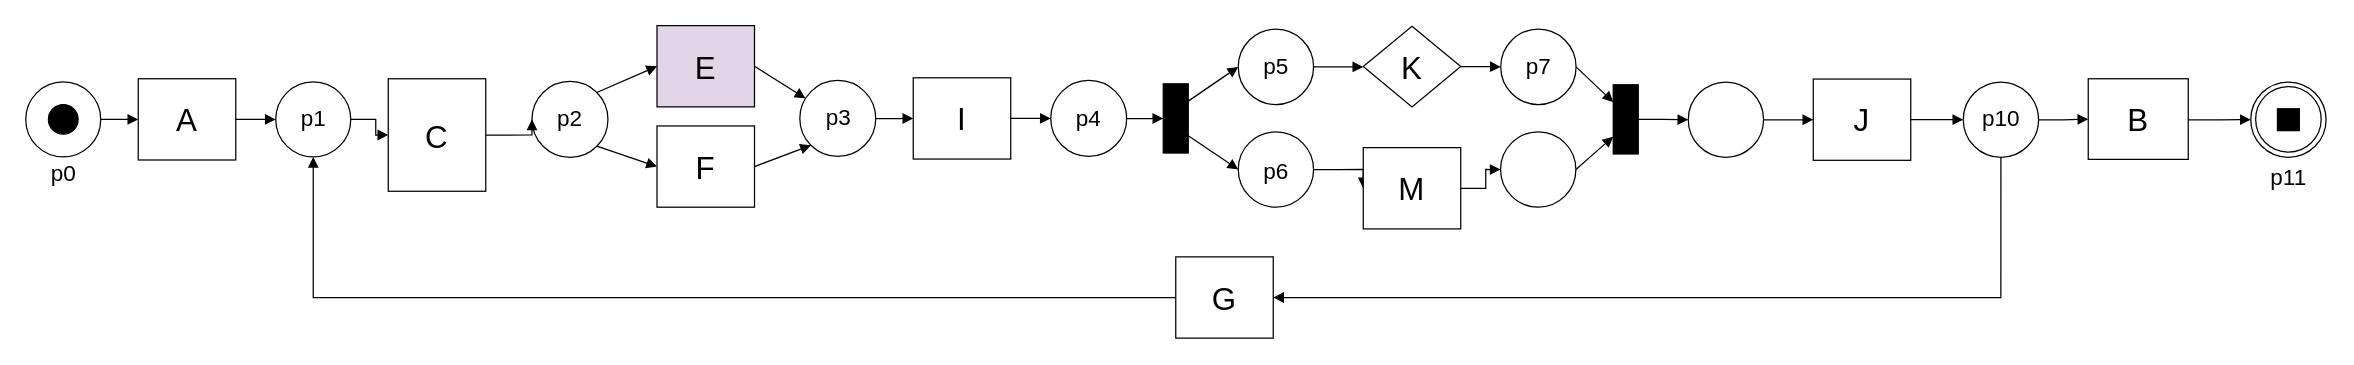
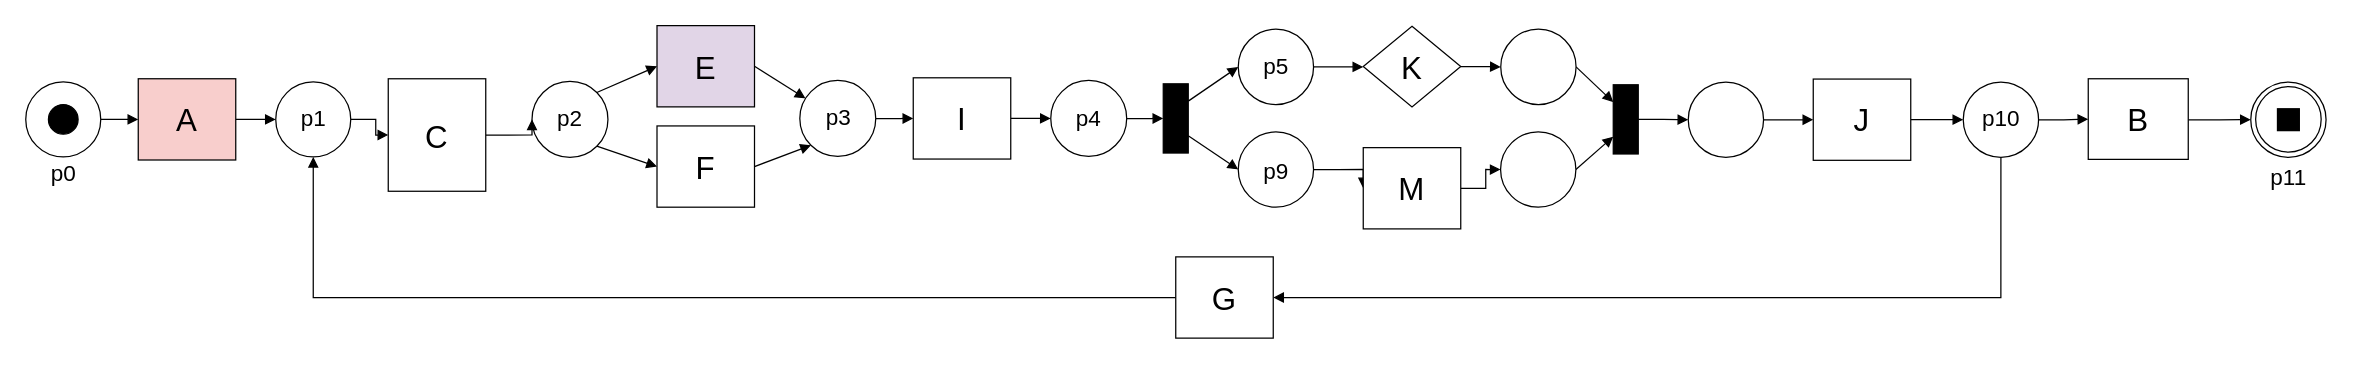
  <mxCell id="0" />
  <mxCell id="1" parent="0" />
  <mxCell id="2" style="edgeStyle=orthogonalEdgeStyle;rounded=0;orthogonalLoop=1;jettySize=auto;html=1;endArrow=block;endFill=1;strokeWidth=1;exitX=1;exitY=0.5;exitDx=0;exitDy=0;" parent="1" source="3" target="8" edge="1"><mxGeometry relative="1" as="geometry"><mxPoint x="40" y="95" as="sourcePoint" /><mxPoint x="150" y="95" as="targetPoint" /></mxGeometry></mxCell>
  <mxCell id="3" value="" style="ellipse;whiteSpace=wrap;html=1;aspect=fixed;" parent="1" vertex="1"><mxGeometry x="20" y="65" width="60" height="60" as="geometry" /></mxCell>
  <mxCell id="4" value="" style="ellipse;whiteSpace=wrap;html=1;aspect=fixed;" parent="1" vertex="1"><mxGeometry x="425" y="64.62" width="60.75" height="60.75" as="geometry" /></mxCell>
  <mxCell id="5" style="edgeStyle=orthogonalEdgeStyle;rounded=0;orthogonalLoop=1;jettySize=auto;html=1;entryX=0;entryY=0.5;entryDx=0;entryDy=0;endArrow=block;endFill=1;" parent="1" source="6" target="30" edge="1"><mxGeometry relative="1" as="geometry"><mxPoint x="740" y="94.255" as="targetPoint" /></mxGeometry></mxCell>
  <mxCell id="6" value="" style="ellipse;whiteSpace=wrap;html=1;aspect=fixed;fontStyle=1" parent="1" vertex="1"><mxGeometry x="639.25" y="63.87" width="60.75" height="60.75" as="geometry" /></mxCell>
  <mxCell id="7" style="edgeStyle=orthogonalEdgeStyle;rounded=0;orthogonalLoop=1;jettySize=auto;html=1;entryX=0;entryY=0.5;entryDx=0;entryDy=0;endArrow=block;endFill=1;" parent="1" source="8" target="11" edge="1"><mxGeometry relative="1" as="geometry" /></mxCell>
- <mxCell id="8" value="&lt;span style=&quot;font-size: 25px;&quot;&gt;&lt;font face=&quot;Helvetica&quot;&gt;A&lt;/font&gt;&lt;/span&gt;" style="rounded=0;whiteSpace=wrap;html=1;" parent="1" vertex="1"><mxGeometry x="110" y="62.5" width="78" height="65" as="geometry" /></mxCell>
+ <mxCell id="8" value="&lt;span style=&quot;font-size: 25px;&quot;&gt;&lt;font face=&quot;Helvetica&quot;&gt;A&lt;/font&gt;&lt;/span&gt;" style="rounded=0;whiteSpace=wrap;html=1;fillColor=#f8cecc;" parent="1" vertex="1"><mxGeometry x="110" y="62.5" width="78" height="65" as="geometry" /></mxCell>
  <mxCell id="9" value="" style="ellipse;whiteSpace=wrap;html=1;aspect=fixed;fillColor=#000000;strokeColor=#000000;" parent="1" vertex="1"><mxGeometry x="38.13" y="83.13" width="23.75" height="23.75" as="geometry" /></mxCell>
  <mxCell id="10" style="edgeStyle=orthogonalEdgeStyle;rounded=0;orthogonalLoop=1;jettySize=auto;html=1;entryX=0;entryY=0.5;entryDx=0;entryDy=0;endArrow=block;endFill=1;" parent="1" source="11" target="26" edge="1"><mxGeometry relative="1" as="geometry"><mxPoint x="310" y="94.25" as="targetPoint" /></mxGeometry></mxCell>
  <mxCell id="11" value="" style="ellipse;whiteSpace=wrap;html=1;aspect=fixed;" parent="1" vertex="1"><mxGeometry x="220" y="65" width="60" height="60" as="geometry" /></mxCell>
  <mxCell id="12" style="edgeStyle=orthogonalEdgeStyle;rounded=0;orthogonalLoop=1;jettySize=auto;html=1;entryX=0;entryY=0.5;entryDx=0;entryDy=0;endArrow=block;endFill=1;exitX=1;exitY=0.5;exitDx=0;exitDy=0;" parent="1" source="26" target="4" edge="1"><mxGeometry relative="1" as="geometry"><mxPoint x="710" y="95" as="targetPoint" /><mxPoint x="390" y="94.241" as="sourcePoint" /></mxGeometry></mxCell>
  <mxCell id="13" style="edgeStyle=orthogonalEdgeStyle;rounded=0;orthogonalLoop=1;jettySize=auto;html=1;entryX=1;entryY=0.5;entryDx=0;entryDy=0;exitX=0.5;exitY=1;exitDx=0;exitDy=0;endArrow=block;endFill=1;" parent="1" source="43" target="54" edge="1"><mxGeometry relative="1" as="geometry"><mxPoint x="2050" y="145" as="sourcePoint" /><Array as="points"><mxPoint x="1600" y="238" /></Array></mxGeometry></mxCell>
  <mxCell id="14" value="" style="endArrow=block;html=1;rounded=0;exitX=1;exitY=0;exitDx=0;exitDy=0;entryX=0;entryY=0.5;entryDx=0;entryDy=0;endFill=1;" parent="1" source="4" target="27" edge="1"><mxGeometry width="50" height="50" relative="1" as="geometry"><mxPoint x="610" y="5" as="sourcePoint" /><mxPoint x="524" y="43.75" as="targetPoint" /></mxGeometry></mxCell>
  <mxCell id="15" value="" style="endArrow=block;html=1;rounded=0;exitX=1;exitY=1;exitDx=0;exitDy=0;entryX=0;entryY=0.5;entryDx=0;entryDy=0;endFill=1;" parent="1" source="4" target="28" edge="1"><mxGeometry width="50" height="50" relative="1" as="geometry"><mxPoint x="638" y="77" as="sourcePoint" /><mxPoint x="521" y="137.5" as="targetPoint" /></mxGeometry></mxCell>
  <mxCell id="16" value="" style="endArrow=block;html=1;rounded=0;exitX=1;exitY=0.5;exitDx=0;exitDy=0;endFill=1;" parent="1" source="27" target="6" edge="1"><mxGeometry width="50" height="50" relative="1" as="geometry"><mxPoint x="604" y="43.75" as="sourcePoint" /><mxPoint x="690" y="35" as="targetPoint" /></mxGeometry></mxCell>
  <mxCell id="17" value="" style="endArrow=block;html=1;rounded=0;exitX=1;exitY=0.5;exitDx=0;exitDy=0;endFill=1;entryX=0;entryY=1;entryDx=0;entryDy=0;" parent="1" source="28" target="6" edge="1"><mxGeometry width="50" height="50" relative="1" as="geometry"><mxPoint x="607" y="137.5" as="sourcePoint" /><mxPoint x="852" y="77" as="targetPoint" /></mxGeometry></mxCell>
  <mxCell id="18" style="edgeStyle=orthogonalEdgeStyle;rounded=0;orthogonalLoop=1;jettySize=auto;html=1;entryX=0;entryY=0.5;entryDx=0;entryDy=0;exitX=1;exitY=0.5;exitDx=0;exitDy=0;endArrow=block;endFill=1;" parent="1" source="52" target="33" edge="1"><mxGeometry relative="1" as="geometry"><mxPoint x="1120" y="44.737" as="sourcePoint" /></mxGeometry></mxCell>
  <mxCell id="19" style="edgeStyle=orthogonalEdgeStyle;rounded=0;orthogonalLoop=1;jettySize=auto;html=1;entryX=0;entryY=0.5;entryDx=0;entryDy=0;endArrow=block;endFill=1;" parent="1" source="51" target="35" edge="1"><mxGeometry relative="1" as="geometry"><mxPoint x="1120" y="137.474" as="sourcePoint" /><Array as="points"><mxPoint x="1070" y="135" /><mxPoint x="1070" y="135" /></Array></mxGeometry></mxCell>
  <mxCell id="20" style="edgeStyle=orthogonalEdgeStyle;rounded=0;orthogonalLoop=1;jettySize=auto;html=1;entryX=0;entryY=0.5;entryDx=0;entryDy=0;endArrow=block;endFill=1;" parent="1" source="33" target="23" edge="1"><mxGeometry relative="1" as="geometry"><mxPoint x="1370" y="36" as="sourcePoint" /><mxPoint x="1190" y="53.005" as="targetPoint" /></mxGeometry></mxCell>
  <mxCell id="21" value="" style="endArrow=block;html=1;rounded=0;endFill=1;exitX=1;exitY=0.5;exitDx=0;exitDy=0;entryX=0;entryY=0.25;entryDx=0;entryDy=0;" parent="1" source="23" target="37" edge="1"><mxGeometry width="50" height="50" relative="1" as="geometry"><mxPoint x="1930" y="35" as="sourcePoint" /><mxPoint x="1600" y="65" as="targetPoint" /></mxGeometry></mxCell>
  <mxCell id="22" value="" style="endArrow=block;html=1;rounded=0;exitX=1;exitY=0.5;exitDx=0;exitDy=0;endFill=1;entryX=0;entryY=0.75;entryDx=0;entryDy=0;" parent="1" source="50" target="37" edge="1"><mxGeometry width="50" height="50" relative="1" as="geometry"><mxPoint x="1530.25" y="137.5" as="sourcePoint" /><mxPoint x="1600" y="105" as="targetPoint" /></mxGeometry></mxCell>
  <mxCell id="23" value="" style="ellipse;whiteSpace=wrap;html=1;aspect=fixed;fontStyle=1" parent="1" vertex="1"><mxGeometry x="1200" y="22.88" width="60.25" height="60.25" as="geometry" /></mxCell>
  <mxCell id="24" value="" style="endArrow=block;html=1;rounded=0;endFill=1;entryX=0;entryY=0.5;entryDx=0;entryDy=0;exitX=1;exitY=0.25;exitDx=0;exitDy=0;" parent="1" source="49" target="52" edge="1"><mxGeometry width="50" height="50" relative="1" as="geometry"><mxPoint x="1008" y="77.99" as="sourcePoint" /><mxPoint x="1057.5" y="44.75" as="targetPoint" /></mxGeometry></mxCell>
  <mxCell id="25" value="" style="endArrow=block;html=1;rounded=0;entryX=0;entryY=0.5;entryDx=0;entryDy=0;endFill=1;exitX=1;exitY=0.75;exitDx=0;exitDy=0;" parent="1" source="49" target="51" edge="1"><mxGeometry width="50" height="50" relative="1" as="geometry"><mxPoint x="1008" y="110" as="sourcePoint" /><mxPoint x="1055" y="137.5" as="targetPoint" /></mxGeometry></mxCell>
  <mxCell id="26" value="&lt;span style=&quot;font-size: 25px;&quot;&gt;&lt;font face=&quot;Helvetica&quot;&gt;C&lt;/font&gt;&lt;/span&gt;" style="rounded=0;whiteSpace=wrap;html=1;" parent="1" vertex="1"><mxGeometry x="310" y="62.51" width="78" height="90" as="geometry" /></mxCell>
  <mxCell id="27" value="&lt;span style=&quot;font-size: 25px;&quot;&gt;&lt;font face=&quot;Helvetica&quot;&gt;E&lt;/font&gt;&lt;/span&gt;" style="rounded=0;whiteSpace=wrap;html=1;fillColor=#e1d5e7;" parent="1" vertex="1"><mxGeometry x="525" y="20" width="78" height="65" as="geometry" /></mxCell>
  <mxCell id="28" value="&lt;span style=&quot;font-size: 25px;&quot;&gt;&lt;font face=&quot;Helvetica&quot;&gt;F&lt;/font&gt;&lt;/span&gt;" style="rounded=0;whiteSpace=wrap;html=1;" parent="1" vertex="1"><mxGeometry x="525" y="100.25" width="78" height="65" as="geometry" /></mxCell>
  <mxCell id="29" style="edgeStyle=orthogonalEdgeStyle;rounded=0;orthogonalLoop=1;jettySize=auto;html=1;endArrow=block;endFill=1;" parent="1" source="30" target="32" edge="1"><mxGeometry relative="1" as="geometry" /></mxCell>
  <mxCell id="30" value="&lt;span style=&quot;font-size: 25px;&quot;&gt;&lt;font face=&quot;Helvetica&quot;&gt;I&lt;/font&gt;&lt;/span&gt;" style="rounded=0;whiteSpace=wrap;html=1;" parent="1" vertex="1"><mxGeometry x="730" y="61.74" width="78" height="65" as="geometry" /></mxCell>
  <mxCell id="31" style="edgeStyle=orthogonalEdgeStyle;rounded=0;orthogonalLoop=1;jettySize=auto;html=1;entryX=0;entryY=0.5;entryDx=0;entryDy=0;endArrow=block;endFill=1;" parent="1" source="32" target="49" edge="1"><mxGeometry relative="1" as="geometry"><mxPoint x="930" y="94.143" as="targetPoint" /></mxGeometry></mxCell>
  <mxCell id="32" value="" style="ellipse;whiteSpace=wrap;html=1;aspect=fixed;fontStyle=1" parent="1" vertex="1"><mxGeometry x="840" y="63.87" width="60.75" height="60.75" as="geometry" /></mxCell>
  <mxCell id="33" value="&lt;span style=&quot;font-size: 25px;&quot;&gt;K&lt;/span&gt;" style="rhombus;whiteSpace=wrap;html=1;" parent="1" vertex="1"><mxGeometry x="1090" y="20.51" width="78" height="64.49" as="geometry" /></mxCell>
  <mxCell id="34" style="edgeStyle=orthogonalEdgeStyle;rounded=0;orthogonalLoop=1;jettySize=auto;html=1;entryX=0;entryY=0.5;entryDx=0;entryDy=0;endArrow=block;endFill=1;" parent="1" source="35" target="50" edge="1"><mxGeometry relative="1" as="geometry"><mxPoint x="1472.75" y="137.474" as="targetPoint" /></mxGeometry></mxCell>
  <mxCell id="35" value="&lt;span style=&quot;font-size: 25px;&quot;&gt;M&lt;/span&gt;" style="rounded=0;whiteSpace=wrap;html=1;" parent="1" vertex="1"><mxGeometry x="1090" y="117.62" width="78" height="65" as="geometry" /></mxCell>
  <mxCell id="36" style="edgeStyle=orthogonalEdgeStyle;rounded=0;orthogonalLoop=1;jettySize=auto;html=1;entryX=0;entryY=0.5;entryDx=0;entryDy=0;endArrow=block;endFill=1;" parent="1" source="37" target="39" edge="1"><mxGeometry relative="1" as="geometry" /></mxCell>
  <mxCell id="37" value="" style="rounded=0;whiteSpace=wrap;html=1;fillColor=#000000;" parent="1" vertex="1"><mxGeometry x="1290" y="67.31" width="20" height="55.38" as="geometry" /></mxCell>
  <mxCell id="38" style="edgeStyle=orthogonalEdgeStyle;rounded=0;orthogonalLoop=1;jettySize=auto;html=1;endArrow=block;endFill=1;" parent="1" source="39" target="41" edge="1"><mxGeometry relative="1" as="geometry" /></mxCell>
  <mxCell id="39" value="" style="ellipse;whiteSpace=wrap;html=1;aspect=fixed;fontStyle=1" parent="1" vertex="1"><mxGeometry x="1350" y="65.12" width="60.25" height="60.25" as="geometry" /></mxCell>
  <mxCell id="40" style="edgeStyle=orthogonalEdgeStyle;rounded=0;orthogonalLoop=1;jettySize=auto;html=1;entryX=0;entryY=0.5;entryDx=0;entryDy=0;endArrow=block;endFill=1;" parent="1" source="41" target="43" edge="1"><mxGeometry relative="1" as="geometry" /></mxCell>
  <mxCell id="41" value="&lt;span style=&quot;font-size: 25px;&quot;&gt;&lt;font face=&quot;Helvetica&quot;&gt;J&lt;/font&gt;&lt;/span&gt;" style="rounded=0;whiteSpace=wrap;html=1;" parent="1" vertex="1"><mxGeometry x="1450" y="62.75" width="78" height="65" as="geometry" /></mxCell>
  <mxCell id="42" style="edgeStyle=orthogonalEdgeStyle;rounded=0;orthogonalLoop=1;jettySize=auto;html=1;endArrow=block;endFill=1;" parent="1" source="43" target="45" edge="1"><mxGeometry relative="1" as="geometry" /></mxCell>
  <mxCell id="43" value="" style="ellipse;whiteSpace=wrap;html=1;aspect=fixed;fontStyle=1" parent="1" vertex="1"><mxGeometry x="1570" y="65.13" width="60.25" height="60.25" as="geometry" /></mxCell>
  <mxCell id="44" style="edgeStyle=orthogonalEdgeStyle;rounded=0;orthogonalLoop=1;jettySize=auto;html=1;endArrow=block;endFill=1;entryX=0;entryY=0.5;entryDx=0;entryDy=0;" parent="1" source="45" target="46" edge="1"><mxGeometry relative="1" as="geometry"><Array as="points"><mxPoint x="1775" y="95" /></Array></mxGeometry></mxCell>
  <mxCell id="45" value="&lt;span style=&quot;font-size: 25px;&quot;&gt;&lt;font face=&quot;Helvetica&quot;&gt;B&lt;/font&gt;&lt;/span&gt;" style="rounded=0;whiteSpace=wrap;html=1;" parent="1" vertex="1"><mxGeometry x="1670" y="62.5" width="80" height="64.5" as="geometry" /></mxCell>
  <mxCell id="46" value="" style="ellipse;whiteSpace=wrap;html=1;aspect=fixed;fontStyle=1" parent="1" vertex="1"><mxGeometry x="1800" y="65.13" width="60.25" height="60.25" as="geometry" /></mxCell>
  <mxCell id="47" value="" style="ellipse;whiteSpace=wrap;html=1;aspect=fixed;fontStyle=1" parent="1" vertex="1"><mxGeometry x="1803.91" y="68.74" width="52.43" height="52.43" as="geometry" /></mxCell>
  <mxCell id="48" value="" style="whiteSpace=wrap;html=1;aspect=fixed;fillColor=#000000;" parent="1" vertex="1"><mxGeometry x="1821.37" y="86.51" width="17.5" height="17.5" as="geometry" /></mxCell>
  <mxCell id="49" value="" style="rounded=0;whiteSpace=wrap;html=1;fillColor=#000000;" parent="1" vertex="1"><mxGeometry x="930" y="66.55" width="20" height="55.38" as="geometry" /></mxCell>
  <mxCell id="50" value="" style="ellipse;whiteSpace=wrap;html=1;aspect=fixed;fontStyle=1" parent="1" vertex="1"><mxGeometry x="1199.87" y="105" width="60.25" height="60.25" as="geometry" /></mxCell>
  <mxCell id="51" value="" style="ellipse;whiteSpace=wrap;html=1;aspect=fixed;fontStyle=1" parent="1" vertex="1"><mxGeometry x="990" y="105" width="60.25" height="60.25" as="geometry" /></mxCell>
  <mxCell id="52" value="" style="ellipse;whiteSpace=wrap;html=1;aspect=fixed;fontStyle=1" parent="1" vertex="1"><mxGeometry x="990" y="22.88" width="60.25" height="60.25" as="geometry" /></mxCell>
  <mxCell id="53" value="" style="edgeStyle=orthogonalEdgeStyle;rounded=0;orthogonalLoop=1;jettySize=auto;html=1;endArrow=block;endFill=1;entryX=0.5;entryY=1;entryDx=0;entryDy=0;" parent="1" source="54" target="11" edge="1"><mxGeometry relative="1" as="geometry"><mxPoint x="500" y="205" as="targetPoint" /></mxGeometry></mxCell>
  <mxCell id="54" value="&lt;span style=&quot;font-size: 25px;&quot;&gt;&lt;font face=&quot;Helvetica&quot;&gt;G&lt;/font&gt;&lt;/span&gt;" style="rounded=0;whiteSpace=wrap;html=1;" parent="1" vertex="1"><mxGeometry x="940" y="205" width="78" height="65" as="geometry" /></mxCell>
  <mxCell id="55" value="&lt;font style=&quot;font-size: 18px;&quot;&gt;p0&lt;/font&gt;" style="text;html=1;align=center;verticalAlign=middle;resizable=0;points=[];autosize=1;strokeColor=none;fillColor=none;" parent="1" vertex="1"><mxGeometry x="30" y="118.62" width="40" height="40" as="geometry" /></mxCell>
  <mxCell id="56" value="&lt;font style=&quot;font-size: 18px;&quot;&gt;p1&lt;/font&gt;" style="text;html=1;align=center;verticalAlign=middle;resizable=0;points=[];autosize=1;strokeColor=none;fillColor=none;" parent="1" vertex="1"><mxGeometry x="230" y="75" width="40" height="40" as="geometry" /></mxCell>
  <mxCell id="57" value="&lt;font style=&quot;font-size: 18px;&quot;&gt;p2&lt;/font&gt;" style="text;html=1;align=center;verticalAlign=middle;resizable=0;points=[];autosize=1;strokeColor=none;fillColor=none;" parent="1" vertex="1"><mxGeometry x="435.37" y="75.01" width="40" height="40" as="geometry" /></mxCell>
  <mxCell id="58" value="&lt;font style=&quot;font-size: 18px;&quot;&gt;p3&lt;/font&gt;" style="text;html=1;align=center;verticalAlign=middle;resizable=0;points=[];autosize=1;strokeColor=none;fillColor=none;" parent="1" vertex="1"><mxGeometry x="649.62" y="74.24" width="40" height="40" as="geometry" /></mxCell>
  <mxCell id="59" value="&lt;font style=&quot;font-size: 18px;&quot;&gt;p4&lt;/font&gt;" style="text;html=1;align=center;verticalAlign=middle;resizable=0;points=[];autosize=1;strokeColor=none;fillColor=none;" parent="1" vertex="1"><mxGeometry x="850" y="75.01" width="40" height="40" as="geometry" /></mxCell>
  <mxCell id="60" value="&lt;font style=&quot;font-size: 18px;&quot;&gt;p5&lt;/font&gt;" style="text;html=1;align=center;verticalAlign=middle;resizable=0;points=[];autosize=1;strokeColor=none;fillColor=none;" parent="1" vertex="1"><mxGeometry x="1000.13" y="32.75" width="40" height="40" as="geometry" /></mxCell>
- <mxCell id="61" value="&lt;font style=&quot;font-size: 18px;&quot;&gt;p6&lt;/font&gt;" style="text;html=1;align=center;verticalAlign=middle;resizable=0;points=[];autosize=1;strokeColor=none;fillColor=none;" parent="1" vertex="1"><mxGeometry x="1000.13" y="116.5" width="40" height="40" as="geometry" /></mxCell>
- <mxCell id="62" value="&lt;font style=&quot;font-size: 18px;&quot;&gt;p7&lt;/font&gt;" style="text;html=1;align=center;verticalAlign=middle;resizable=0;points=[];autosize=1;strokeColor=none;fillColor=none;" parent="1" vertex="1"><mxGeometry x="1209.99" y="33.01" width="40" height="40" as="geometry" /></mxCell>
+ <mxCell id="61" value="&lt;font style=&quot;font-size: 18px;&quot;&gt;p9&lt;/font&gt;" style="text;html=1;align=center;verticalAlign=middle;resizable=0;points=[];autosize=1;strokeColor=none;fillColor=none;" parent="1" vertex="1"><mxGeometry x="1000.13" y="116.5" width="40" height="40" as="geometry" /></mxCell>
  <mxCell id="63" value="&lt;font style=&quot;font-size: 18px;&quot;&gt;p10&lt;/font&gt;" style="text;html=1;align=center;verticalAlign=middle;resizable=0;points=[];autosize=1;strokeColor=none;fillColor=none;" parent="1" vertex="1"><mxGeometry x="1575.13" y="74.99" width="50" height="40" as="geometry" /></mxCell>
  <mxCell id="64" value="&lt;font style=&quot;font-size: 18px;&quot;&gt;p11&lt;/font&gt;" style="text;html=1;align=center;verticalAlign=middle;resizable=0;points=[];autosize=1;strokeColor=none;fillColor=none;" parent="1" vertex="1"><mxGeometry x="1805.12" y="122" width="50" height="40" as="geometry" /></mxCell>
